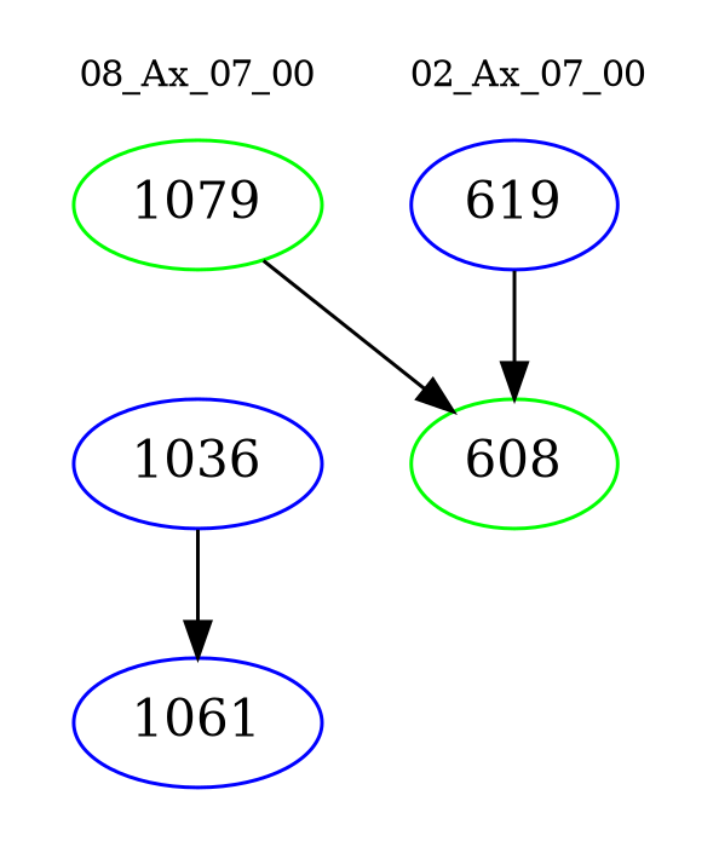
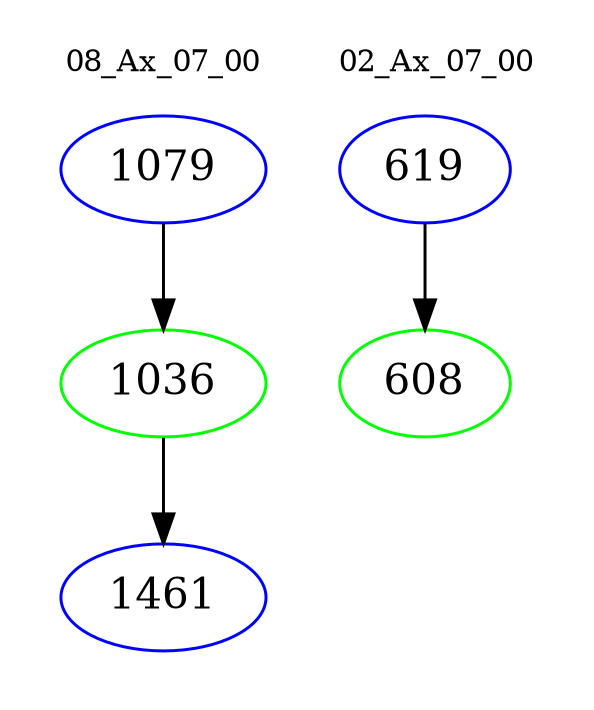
  digraph {
    node [color=blue]
    edge [color=black]
-   n1 [color=green label=1079]
-   n2 [label=1036]
-   n3 [label=1061]
+   n1 [label=1079]
+   n2 [color=green label=1036]
+   n3 [label=1461]
    n4 [label=619]
    n5 [color=green label=608]
    subgraph cluster_1 {
      color=white
      fontsize=10
      label="08_Ax_07_00"
      n1
      n2
      n3
    }
    subgraph cluster_2 {
      color=white
      fontsize=10
      label="02_Ax_07_00"
      n4
      n5
    }
-   n1 -> n5
+   n1 -> n2
    n2 -> n3
    n4 -> n5
  }
